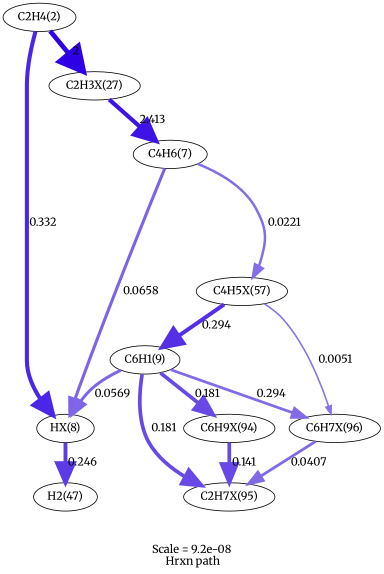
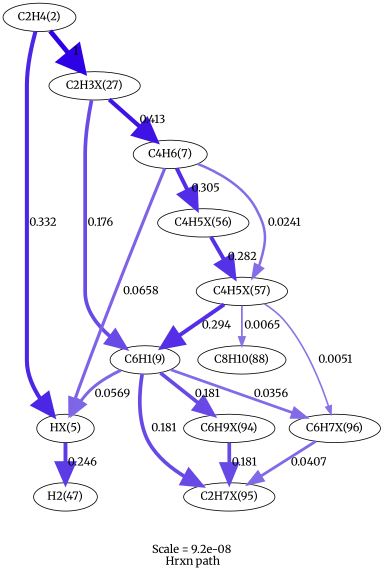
  digraph {
    fontname=Merriweather
    label="Scale = 9.2e-08\l Hrxn path"
    node [fontname=Merriweather]
    edge [arrowsize=2.36 color="0.7, 0.681, 0.9" fontname=Merriweather style="setlinewidth(4.71)"]
    n1 [label="C2H4(2)"]
-   n2 [label="HX(8)"]
+   n2 [label="HX(5)"]
    n3 [label="C2H3X(27)"]
    n4 [label="H2(47)"]
    n5 [label="C4H6(7)"]
    n6 [label="C6H1(9)"]
+   n7 [label="C4H5X(56)"]
    n8 [label="C4H5X(57)"]
    n9 [label="C2H7X(95)"]
    n10 [label="C6H9X(94)"]
    n11 [label="C6H7X(96)"]
+   n12 [label="C8H10(88)"]
    n1 -> n2 [arrowsize=2.59 color="0.7, 0.833, 0.9" label=" 0.332" style="setlinewidth(5.17)"]
-   n1 -> n3 [arrowsize=3 color="0.7, 1.5, 0.9" label=" 2" style="setlinewidth(6)"]
+   n1 -> n3 [arrowsize=3 color="0.7, 1.5, 0.9" label=" 1" style="setlinewidth(6)"]
    n2 -> n4 [arrowsize=2.47 color="0.7, 0.746, 0.9" label=" 0.246" style="setlinewidth(4.94)"]
-   n3 -> n5 [arrowsize=2.67 color="0.7, 0.913, 0.9" label=" 2.413" style="setlinewidth(5.33)"]
+   n3 -> n5 [arrowsize=2.67 color="0.7, 0.913, 0.9" label=" 0.413" style="setlinewidth(5.33)"]
+   n3 -> n6 [arrowsize=2.34 color="0.7, 0.676, 0.9" label=" 0.176" style="setlinewidth(4.69)"]
    n5 -> n2 [arrowsize=1.97 color="0.7, 0.566, 0.9" label=" 0.0658" style="setlinewidth(3.95)"]
-   n5 -> n8 [arrowsize=1.59 color="0.7, 0.524, 0.9" label=" 0.0221" style="setlinewidth(3.19)"]
+   n5 -> n7 [arrowsize=2.55 color="0.7, 0.805, 0.9" label=" 0.305" style="setlinewidth(5.1)"]
+   n5 -> n8 [arrowsize=1.59 color="0.7, 0.524, 0.9" label=" 0.0241" style="setlinewidth(3.19)"]
    n6 -> n2 [arrowsize=1.92 color="0.7, 0.557, 0.9" label=" 0.0569" style="setlinewidth(3.84)"]
    n6 -> n9 [label=" 0.181"]
    n6 -> n10 [label=" 0.181"]
-   n6 -> n11 [arrowsize=1.74 color="0.7, 0.536, 0.9" label=" 0.294" style="setlinewidth(3.48)"]
+   n6 -> n11 [arrowsize=1.74 color="0.7, 0.536, 0.9" label=" 0.0356" style="setlinewidth(3.48)"]
+   n7 -> n8 [arrowsize=2.52 color="0.7, 0.782, 0.9" label=" 0.282" style="setlinewidth(5.05)"]
    n8 -> n6 [arrowsize=2.54 color="0.7, 0.794, 0.9" label=" 0.294" style="setlinewidth(5.08)"]
    n8 -> n11 [arrowsize=1.01 color="0.7, 0.505, 0.9" label=" 0.0051" style="setlinewidth(2.01)"]
-   n10 -> n9 [label=" 0.141"]
+   n8 -> n12 [arrowsize=1.1 color="0.7, 0.506, 0.9" label=" 0.0065" style="setlinewidth(2.2)"]
+   n10 -> n9 [label=" 0.181"]
    n11 -> n9 [arrowsize=1.79 color="0.7, 0.541, 0.9" label=" 0.0407" style="setlinewidth(3.58)"]
  }
